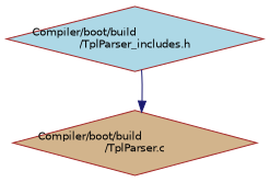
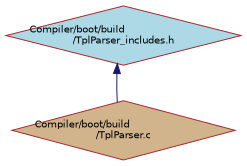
  digraph {
    node [color=brown fontname=Helvetica fontsize=10 shape=diamond style=filled]
    n1 [fillcolor=lightblue fontcolor=black height=0.2 label="Compiler/boot/build\l/TplParser_includes.h" width=0.4]
    n2 [fillcolor=tan height=0.2 label="Compiler/boot/build\l/TplParser.c" width=0.4]
-   n2 -> n1 [color=midnightblue dir=back fontname=Helvetica fontsize=10 labelfontname=Helvetica labelfontsize=10 style=solid]
+   n1 -> n2 [color=midnightblue dir=back fontname=Helvetica fontsize=10 labelfontname=Helvetica labelfontsize=10 style=solid]
  }
